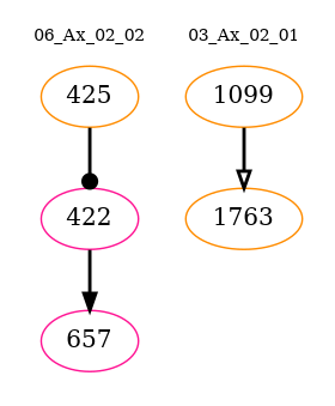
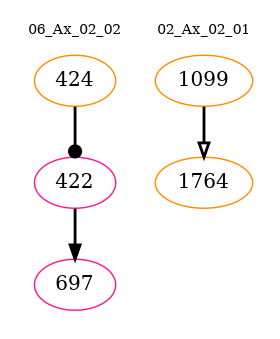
  digraph {
    node [color=darkorange]
    edge [color=black style=bold]
-   n1 [label=425]
+   n1 [label=424]
    n2 [color=deeppink label=422]
-   n3 [color=deeppink label=657]
+   n3 [color=deeppink label=697]
    n4 [label=1099]
-   n5 [label=1763]
+   n5 [label=1764]
    subgraph cluster_1 {
      color=white
      fontsize=10
      label="06_Ax_02_02"
      n1
      n2
      n3
    }
    subgraph cluster_2 {
      color=white
      fontsize=10
-     label="03_Ax_02_01"
+     label="02_Ax_02_01"
      n4
      n5
    }
    n1 -> n2 [arrowhead=dot]
    n2 -> n3 [arrowhead=normal]
    n4 -> n5 [arrowhead=onormal]
  }
